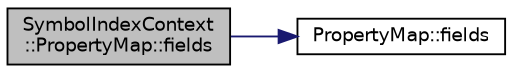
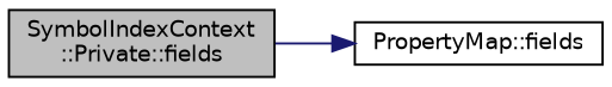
  digraph {
    rankdir=LR
    node [color=black fontname=Helvetica fontsize=10 shape=record style=filled]
-   n1 [fillcolor=grey75 fontcolor=black height=0.2 label="SymbolIndexContext\l::PropertyMap::fields" width=0.4]
+   n1 [fillcolor=grey75 fontcolor=black height=0.2 label="SymbolIndexContext\l::Private::fields" width=0.4]
    n2 [fillcolor=white height=0.2 label="PropertyMap::fields" width=0.4]
    n1 -> n2 [color=midnightblue fontname=Helvetica fontsize=10 labelfontname=Helvetica labelfontsize=10 style=solid]
  }
